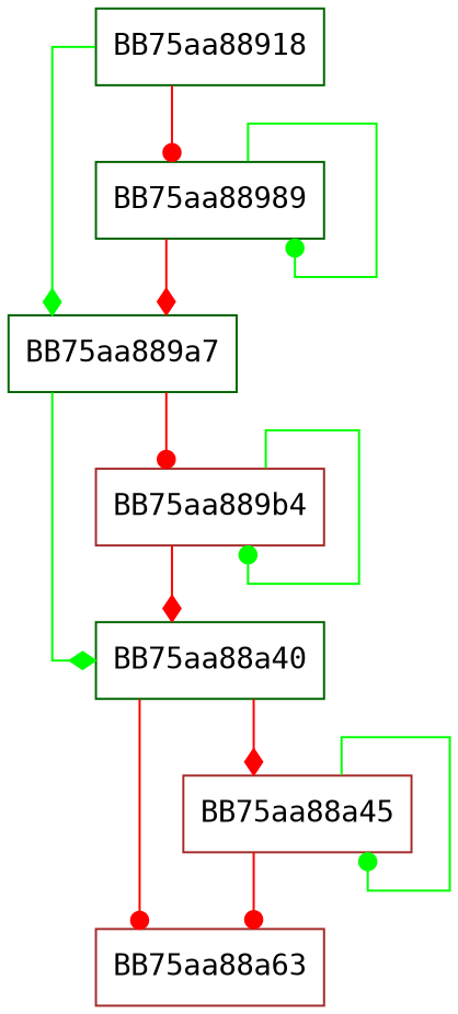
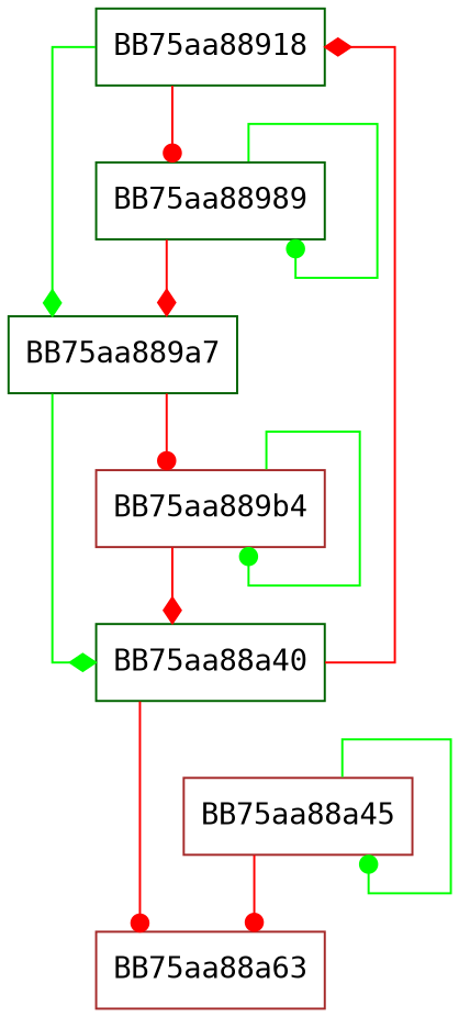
  digraph {
    fontname="DejaVu Sans Mono"
    splines=ortho
    node [color=darkgreen fontname="DejaVu Sans Mono" shape=box]
    edge [arrowhead=dot color=red fontname="DejaVu Sans Mono"]
    BB75aa88918
    BB75aa889a7
    BB75aa88989
    BB75aa88a40
    BB75aa889b4 [color=brown]
    BB75aa88a63 [color=brown]
    BB75aa88a45 [color=brown]
    BB75aa88918 -> BB75aa889a7 [arrowhead=diamond color=green]
    BB75aa88918 -> BB75aa88989
    BB75aa889a7 -> BB75aa88a40 [arrowhead=diamond color=green]
    BB75aa889a7 -> BB75aa889b4
    BB75aa88989 -> BB75aa889a7 [arrowhead=diamond]
    BB75aa88989 -> BB75aa88989 [color=green]
    BB75aa88a40 -> BB75aa88a63
-   BB75aa88a40 -> BB75aa88a45 [arrowhead=diamond]
+   BB75aa88a40 -> BB75aa88918 [arrowhead=diamond]
    BB75aa889b4 -> BB75aa88a40 [arrowhead=diamond]
    BB75aa889b4 -> BB75aa889b4 [color=green]
    BB75aa88a45 -> BB75aa88a63
    BB75aa88a45 -> BB75aa88a45 [color=green]
  }
